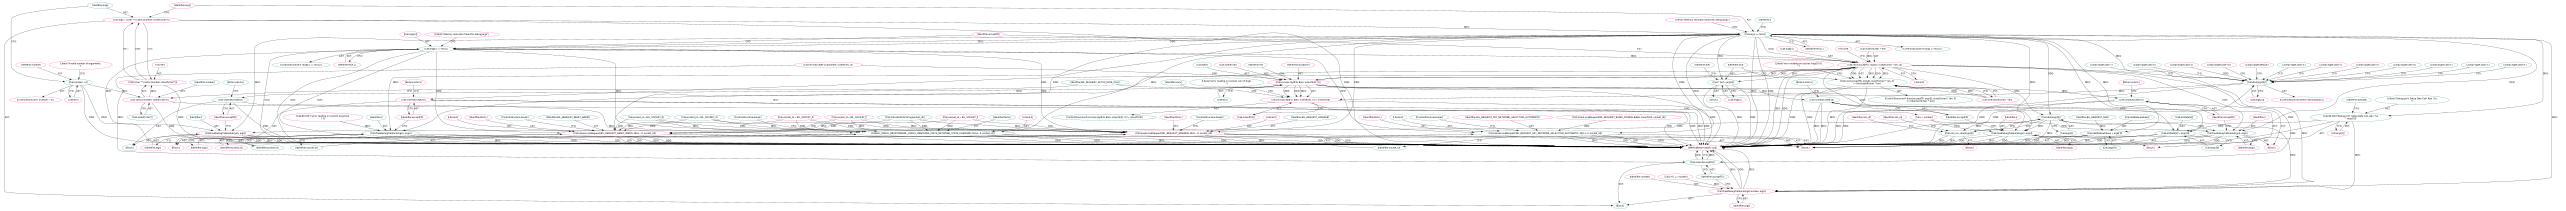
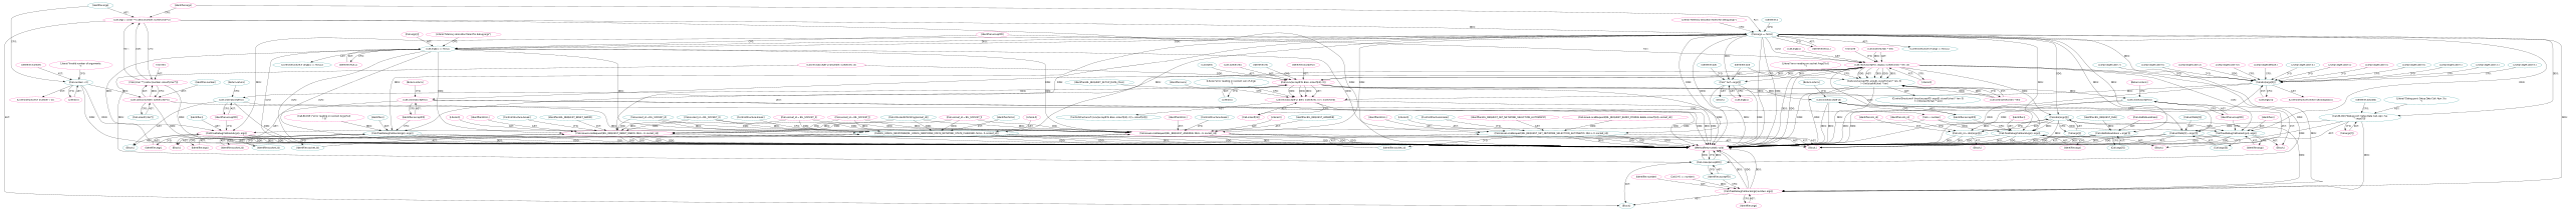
  digraph {
    fontname=Inter
    node [color=deeppink fontname=Inter]
    edge [fontname=Inter]
    n1 [label="(Call,args = (char **) calloc(number, sizeof(char*)))"]
    n2 [label="(Call,(char **) calloc(number, sizeof(char*)))"]
    n3 [color=teal label="(Call,args == NULL)"]
    n4 [color=teal label="(Block,)"]
    n5 [label="(MethodReturn,static void)"]
    n6 [label="(Call,calloc(number, sizeof(char*)))"]
    n7 [color=teal label="(Call,freeDebugCallbackArgs(i, args))"]
    n8 [color=teal label="(Call,freeDebugCallbackArgs(i, args))"]
    n9 [color=teal label="(Call,args[i] == NULL)"]
    n10 [label="(Call,freeDebugCallbackArgs(i, args))"]
    n11 [label="(Call,recv(acceptFD, args[i], sizeof(char) * len, 0))"]
    n12 [color=teal label="(Call,freeDebugCallbackArgs(i, args))"]
    n13 [color=teal label="(Call,* buf = args[i])"]
    n14 [color=teal label="(Call,atoi(args[i]))"]
    n15 [label="(Call,freeDebugCallbackArgs(number, args))"]
    n16 [label="(Call,issueLocalRequest(RIL_REQUEST_RESET_RADIO, NULL, 0, socket_id))"]
    n17 [color=teal label="(Call,RIL_UNSOL_RESPONSE(RIL_UNSOL_RESPONSE_VOICE_NETWORK_STATE_CHANGED, NULL, 0, socket_id))"]
    n18 [color=teal label="(Call,issueLocalRequest(RIL_REQUEST_SET_NETWORK_SELECTION_AUTOMATIC, NULL, 0, socket_id))"]
    n19 [label="(Call,issueLocalRequest(RIL_REQUEST_ANSWER, NULL, 0, socket_id))"]
    n20 [color=teal label="(Call,atoi(args[0]))"]
    n21 [color=teal label="(Call,RLOGI(\"Debug port: Setup Data Call, Apn :%s\n\", args[1]))"]
    n22 [color=teal label="(Call,actData[0] = args[1])"]
    n23 [color=teal label="(Call,dialData.address = args[1])"]
    n24 [label="(Identifier,NULL)"]
    n25 [color=teal label="(ControlStructure,if (args == NULL))"]
    n26 [color=teal label="(Call,close(acceptFD))"]
    n27 [color=teal label="(Call,sizeof(char*))"]
    n28 [label="(Call,i < number)"]
    n29 [color=teal label="(Call,number < 0)"]
    n30 [label="(ControlStructure,if (number < 0))"]
    n31 [label="(Literal,0)"]
    n32 [label="(Identifier,args)"]
    n33 [label="(Block,)"]
    n34 [label="(Block,)"]
    n35 [label="(Identifier,args)"]
    n36 [label="(Identifier,NULL)"]
    n37 [color=teal label="(ControlStructure,if (args[i] == NULL))"]
    n38 [label="(Identifier,args)"]
    n39 [color=teal label="(Block,)"]
    n40 [label="(Call,recv(acceptFD, &len, sizeof(int), 0))"]
    n41 [color=teal label="(Call,recv(acceptFD, args[i], sizeof(char) * len, 0)\n != (int)sizeof(char) * len)"]
    n42 [label="(Call,close(acceptFD))"]
    n43 [label="(Literal,0)"]
    n44 [label="(Identifier,args)"]
    n45 [label="(Block,)"]
    n46 [color=teal label="(Block,)"]
    n47 [label="(Call,args[i])"]
    n48 [color=teal label="(Call,sim_id = atoi(args[i]))"]
    n49 [color=teal label="(Call,args[i])"]
    n50 [label="(Identifier,args)"]
    n51 [label="(Identifier,socket_id)"]
    n52 [label="(Block,)"]
    n53 [color=teal label="(Identifier,socket_id)"]
    n54 [color=teal label="(Identifier,socket_id)"]
    n55 [color=teal label="(Identifier,socket_id)"]
    n56 [label="(Call,recv(acceptFD, &len, sizeof(int), 0) != sizeof(int))"]
    n57 [label="(Call,args[0])"]
    n58 [label="(ControlStructure,switch (atoi(args[0])))"]
    n59 [label="(Call,args[1])"]
    n60 [color=teal label="(Call,args[1])"]
    n61 [color=teal label="(Call,args[1])"]
    n62 [color=teal label="(Call,close(acceptFD))"]
    n63 [color=teal label="(Call,close(acceptFD))"]
    n64 [color=teal label="(Call,close(acceptFD))"]
    n65 [color=teal label="(Literal,0)"]
    n66 [color=teal label="(ControlStructure,if (recv(acceptFD, args[i], sizeof(char) * len, 0)\n != (int)sizeof(char) * len))"]
    n67 [label="(Call,(int)sizeof(char) * len)"]
    n68 [label="(Identifier,acceptFD)"]
    n69 [color=teal label="(Identifier,acceptFD)"]
    n70 [label="(Call,sizeof(int))"]
    n71 [color=teal label="(ControlStructure,if (recv(acceptFD, &len, sizeof(int), 0) != sizeof(int)))"]
    n72 [label="(Identifier,acceptFD)"]
    n73 [color=teal label="(Identifier,acceptFD)"]
    n74 [label="(Identifier,acceptFD)"]
    n75 [label="(Block,)"]
    n76 [color=teal label="(Identifier,args)"]
    n77 [label="(Identifier,number)"]
    n78 [label="(Literal,\"Invalid number of arguments: \n\")"]
    n79 [label="(Identifier,RIL_REQUEST_SET_NETWORK_SELECTION_AUTOMATIC)"]
    n80 [color=teal label="(Return,return;)"]
    n81 [label="(Call,socket_id = RIL_SOCKET_2)"]
    n82 [label="(Call,socket_id = RIL_SOCKET_1)"]
    n83 [color=teal label="(JumpTarget,case 4:)"]
    n84 [label="(JumpTarget,case 5:)"]
    n85 [label="(JumpTarget,case 0:)"]
    n86 [label="(Identifier,acceptFD)"]
    n87 [label="(Literal,0)"]
    n88 [color=teal label="(JumpTarget,case 8:)"]
    n89 [label="(Call,RLOGE (\"error reading on socket: Args[%d] \n\", i))"]
    n90 [color=teal label="(Identifier,number)"]
    n91 [label="(Call,socket_id = RIL_SOCKET_1)"]
    n92 [color=teal label="(Identifier,NULL)"]
    n93 [color=teal label="(Identifier,i)"]
    n94 [color=teal label="(Identifier,i)"]
    n95 [color=teal label="(ControlStructure,break;)"]
    n96 [color=teal label="(ControlStructure,break;)"]
    n97 [label="(Return,return;)"]
    n98 [label="(Return,return;)"]
    n99 [label="(Literal,\"Memory allocation failed for debug args\")"]
    n100 [color=teal label="(Call,rilSocketIdToString(socket_id))"]
    n101 [label="(Call,issueLocalRequest(RIL_REQUEST_RADIO_POWER, &data, sizeof(int), socket_id))"]
    n102 [color=teal label="(JumpTarget,case 1:)"]
    n103 [color=teal label="(Identifier,int)"]
    n104 [color=teal label="(JumpTarget,case 3:)"]
    n105 [label="(Identifier,NULL)"]
    n106 [color=teal label="(Identifier,RIL_REQUEST_RESET_RADIO)"]
    n107 [color=teal label="(Call,socket_id = RIL_SOCKET_3)"]
    n108 [label="(Literal,0)"]
    n109 [label="(Call,args[i])"]
    n110 [label="(Call,recv(acceptFD, &number, sizeof(int), 0))"]
    n111 [color=teal label="(Identifier,RIL_REQUEST_DIAL)"]
    n112 [label="(Call,sizeof(char) * len)"]
    n113 [color=teal label="(Identifier,actData)"]
    n114 [color=teal label="(ControlStructure,break;)"]
    n115 [color=teal label="(Identifier,buf)"]
    n116 [label="(Literal,0)"]
    n117 [label="(Identifier,sim_id)"]
    n118 [color=teal label="(Literal,0)"]
    n119 [label="(Call,args[i])"]
    n120 [color=teal label="(Identifier,RIL_REQUEST_ANSWER)"]
    n121 [color=teal label="(Literal,\"Debug port: Setup Data Call, Apn :%s\n\")"]
    n122 [label="(Literal,\"Memory allocation failed for debug args\")"]
    n123 [label="(Identifier,sim_id)"]
    n124 [color=teal label="(JumpTarget,case 9:)"]
    n125 [label="(Identifier,i)"]
    n126 [label="(Identifier,args)"]
    n127 [color=teal label="(JumpTarget,case 7:)"]
    n128 [label="(Identifier,acceptFD)"]
    n129 [label="(Identifier,number)"]
    n130 [label="(Identifier,NULL)"]
    n131 [color=teal label="(Identifier,i)"]
    n132 [label="(Identifier,NULL)"]
    n133 [label="(Identifier,i)"]
    n134 [color=teal label="(Call,&len)"]
-   n135 [color=teal label="(Call,dialData.address)"]
+   n135 [label="(Call,dialData.address)"]
    n136 [label="(Call,(i+1) == number)"]
    n137 [color=teal label="(Call,actData[0])"]
    n138 [label="(Call,sizeof(int))"]
    n139 [color=teal label="(JumpTarget,case 6:)"]
    n140 [color=teal label="(Identifier,RIL_REQUEST_SETUP_DATA_CALL)"]
    n141 [color=teal label="(Literal,\"error reading on socket: Len of Args: \n\")"]
    n142 [label="(JumpTarget,case 2:)"]
    n143 [label="(JumpTarget,case 10:)"]
    n144 [color=teal label="(Return,return;)"]
    n145 [color=teal label="(ControlStructure,break;)"]
    n146 [color=teal label="(Identifier,recv)"]
    n147 [label="(Literal,\"error reading on socket: Args[%d] \n\")"]
    n148 [color=teal label="(Identifier,buf)"]
    n149 [label="(JumpTarget,default:)"]
    n150 [color=teal label="(Call,socket_id = RIL_SOCKET_4)"]
    1000194
    1000299
    n1 -> n2 [label="CFG: "]
    n1 -> n3 [label="DDG: "]
    n1 -> n4 [label="AST: "]
    n1 -> n5 [label="DDG: "]
    n2 -> n1 [label="AST: "]
    n2 -> n1 [label="DDG: "]
    n2 -> n5 [label="DDG: "]
-   n140 -> n6 [label="CFG: "]
+   n2 -> n6 [label="CFG: "]
    n3 -> n5 [label="DDG: "]
    n3 -> n5 [label="DDG: "]
    n3 -> n5 [label="DDG: "]
    n3 -> n7 [label="DDG: "]
    n3 -> n8 [label="DDG: "]
    n3 -> n9 [label="DDG: "]
    n3 -> n9 [label="DDG: "]
    n3 -> n10 [label="DDG: "]
    n3 -> n11 [label="DDG: "]
    n3 -> n12 [label="DDG: "]
    n3 -> n13 [label="DDG: "]
    n3 -> n14 [label="DDG: "]
    n3 -> n15 [label="DDG: "]
    n3 -> n16 [label="DDG: "]
    n3 -> n17 [label="DDG: "]
    n3 -> n18 [label="DDG: "]
    n3 -> n19 [label="DDG: "]
    n3 -> n20 [label="DDG: "]
    n3 -> n21 [label="DDG: "]
    n3 -> n22 [label="DDG: "]
    n3 -> n23 [label="DDG: "]
    n3 -> n24 [label="CFG: "]
    n3 -> n25 [label="AST: "]
    n5 -> n26 [label="CFG: "]
    n6 -> n2 [label="AST: "]
    n6 -> n2 [label="DDG: "]
    n6 -> n5 [label="DDG: "]
    n6 -> n27 [label="CFG: "]
    n6 -> n28 [label="DDG: "]
    n7 -> n5 [label="DDG: "]
    n7 -> n5 [label="DDG: "]
    n7 -> n5 [label="DDG: "]
    n7 -> n32 [label="CFG: "]
    n7 -> n33 [label="AST: "]
    n8 -> n5 [label="DDG: "]
    n8 -> n5 [label="DDG: "]
    n8 -> n5 [label="DDG: "]
    n8 -> n34 [label="AST: "]
    n8 -> n35 [label="CFG: "]
    n9 -> n5 [label="DDG: "]
    n9 -> n5 [label="DDG: "]
    n9 -> n5 [label="DDG: "]
    n9 -> n10 [label="DDG: "]
-   n9 -> n11 [label="DDG: "]
    n9 -> n16 [label="DDG: "]
    n9 -> n17 [label="DDG: "]
    n9 -> n18 [label="DDG: "]
    n9 -> n19 [label="DDG: "]
    n9 -> n36 [label="CFG: "]
    n9 -> n37 [label="AST: "]
    n10 -> n5 [label="DDG: "]
    n10 -> n5 [label="DDG: "]
    n10 -> n5 [label="DDG: "]
    n10 -> n38 [label="CFG: "]
    n10 -> n39 [label="AST: "]
    n11 -> n5 [label="DDG: "]
    n11 -> n5 [label="DDG: "]
    n11 -> n7 [label="DDG: "]
    n11 -> n8 [label="DDG: "]
    n11 -> n12 [label="DDG: "]
    n11 -> n13 [label="DDG: "]
    n11 -> n14 [label="DDG: "]
    n11 -> n15 [label="DDG: "]
    n11 -> n26 [label="DDG: "]
    n11 -> n40 [label="DDG: "]
    n11 -> n41 [label="AST: "]
    n11 -> n41 [label="DDG: "]
    n11 -> n41 [label="DDG: "]
    n11 -> n41 [label="DDG: "]
    n11 -> n41 [label="DDG: "]
    n11 -> n42 [label="DDG: "]
    n11 -> n43 [label="CFG: "]
    n12 -> n5 [label="DDG: "]
    n12 -> n5 [label="DDG: "]
    n12 -> n5 [label="DDG: "]
    n12 -> n44 [label="CFG: "]
    n12 -> n45 [label="AST: "]
    n13 -> n5 [label="DDG: "]
    n13 -> n5 [label="DDG: "]
    n13 -> n46 [label="AST: "]
    n13 -> n47 [label="CFG: "]
    n14 -> n5 [label="DDG: "]
    n14 -> n7 [label="DDG: "]
    n14 -> n8 [label="DDG: "]
    n14 -> n15 [label="DDG: "]
    n14 -> n48 [label="AST: "]
    n14 -> n48 [label="DDG: "]
    n14 -> n49 [label="CFG: "]
    n15 -> n4 [label="AST: "]
    n15 -> n5 [label="DDG: "]
    n15 -> n5 [label="DDG: "]
    n15 -> n5 [label="DDG: "]
    n15 -> n50 [label="CFG: "]
    n16 -> n5 [label="DDG: "]
    n16 -> n5 [label="DDG: "]
    n16 -> n5 [label="DDG: "]
    n16 -> n5 [label="DDG: "]
    n16 -> n51 [label="CFG: "]
    n16 -> n52 [label="AST: "]
    n17 -> n5 [label="DDG: "]
    n17 -> n5 [label="DDG: "]
    n17 -> n5 [label="DDG: "]
    n17 -> n5 [label="DDG: "]
    n17 -> n52 [label="AST: "]
    n17 -> n53 [label="CFG: "]
    n18 -> n5 [label="DDG: "]
    n18 -> n5 [label="DDG: "]
    n18 -> n5 [label="DDG: "]
    n18 -> n5 [label="DDG: "]
    n18 -> n52 [label="AST: "]
    n18 -> n54 [label="CFG: "]
    n19 -> n5 [label="DDG: "]
    n19 -> n5 [label="DDG: "]
    n19 -> n5 [label="DDG: "]
    n19 -> n5 [label="DDG: "]
    n19 -> n52 [label="AST: "]
    n19 -> n55 [label="CFG: "]
    n20 -> n5 [label="DDG: "]
    n20 -> n5 [label="DDG: "]
    n20 -> n56 [label="DDG: "]
    n20 -> n57 [label="CFG: "]
    n20 -> n58 [label="AST: "]
    n21 -> n5 [label="DDG: "]
    n21 -> n15 [label="DDG: "]
    n21 -> n22 [label="DDG: "]
    n21 -> n52 [label="AST: "]
    n21 -> n59 [label="CFG: "]
    n22 -> n5 [label="DDG: "]
    n22 -> n5 [label="DDG: "]
    n22 -> n52 [label="AST: "]
    n22 -> n60 [label="CFG: "]
    n23 -> n5 [label="DDG: "]
    n23 -> n5 [label="DDG: "]
    n23 -> n52 [label="AST: "]
    n23 -> n61 [label="CFG: "]
    n24 -> n3 [label="AST: "]
    n26 -> n4 [label="AST: "]
    n26 -> n5 [label="DDG: "]
    n26 -> n5 [label="DDG: "]
    n26 -> n69 [label="CFG: "]
    n27 -> n6 [label="AST: "]
    n28 -> n7 [label="DDG: "]
    n28 -> n8 [label="DDG: "]
    n28 -> n10 [label="DDG: "]
    n29 -> n5 [label="DDG: "]
    n29 -> n5 [label="DDG: "]
    n29 -> n6 [label="DDG: "]
    n29 -> n30 [label="AST: "]
    n29 -> n31 [label="CFG: "]
    n31 -> n29 [label="AST: "]
    n32 -> n7 [label="AST: "]
    n35 -> n8 [label="AST: "]
    n36 -> n9 [label="AST: "]
    n38 -> n10 [label="AST: "]
    n40 -> n5 [label="DDG: "]
    n40 -> n11 [label="DDG: "]
    n40 -> n56 [label="AST: "]
    n40 -> n56 [label="DDG: "]
    n40 -> n56 [label="DDG: "]
    n40 -> n56 [label="DDG: "]
    n40 -> n62 [label="DDG: "]
    n40 -> n63 [label="DDG: "]
    n40 -> n64 [label="DDG: "]
    n40 -> n65 [label="CFG: "]
    n41 -> n5 [label="DDG: "]
    n41 -> n5 [label="DDG: "]
    n41 -> n5 [label="DDG: "]
    n41 -> n66 [label="AST: "]
    n41 -> n67 [label="CFG: "]
    n42 -> n5 [label="DDG: "]
    n42 -> n5 [label="DDG: "]
    n42 -> n45 [label="AST: "]
    n42 -> n68 [label="CFG: "]
    n43 -> n11 [label="AST: "]
    n44 -> n12 [label="AST: "]
    n47 -> n13 [label="AST: "]
    n48 -> n5 [label="DDG: "]
    n48 -> n5 [label="DDG: "]
    n48 -> n14 [label="CFG: "]
    n48 -> n75 [label="AST: "]
    n49 -> n14 [label="AST: "]
    n50 -> n15 [label="AST: "]
    n51 -> n16 [label="AST: "]
    n53 -> n17 [label="AST: "]
    n54 -> n18 [label="AST: "]
    n55 -> n19 [label="AST: "]
    n56 -> n5 [label="DDG: "]
    n56 -> n5 [label="DDG: "]
    n56 -> n70 [label="CFG: "]
    n56 -> n71 [label="AST: "]
    n57 -> n20 [label="AST: "]
    n59 -> n21 [label="AST: "]
    n60 -> n22 [label="AST: "]
    n61 -> n23 [label="AST: "]
    n62 -> n5 [label="DDG: "]
    n62 -> n5 [label="DDG: "]
    n62 -> n33 [label="AST: "]
    n62 -> n72 [label="CFG: "]
    n63 -> n5 [label="DDG: "]
    n63 -> n5 [label="DDG: "]
    n63 -> n34 [label="AST: "]
    n63 -> n73 [label="CFG: "]
    n64 -> n5 [label="DDG: "]
    n64 -> n5 [label="DDG: "]
    n64 -> n39 [label="AST: "]
    n64 -> n74 [label="CFG: "]
    n65 -> n40 [label="AST: "]
    n67 -> n41 [label="AST: "]
    n67 -> n41 [label="DDG: "]
    n67 -> n41 [label="DDG: "]
    n68 -> n12 [label="CFG: "]
    n68 -> n42 [label="AST: "]
    n69 -> n15 [label="CFG: "]
    n69 -> n26 [label="AST: "]
    n70 -> n56 [label="AST: "]
    n72 -> n7 [label="CFG: "]
    n72 -> n62 [label="AST: "]
    n73 -> n8 [label="CFG: "]
    n73 -> n63 [label="AST: "]
    n74 -> n10 [label="CFG: "]
    n74 -> n64 [label="AST: "]
    n76 -> n1 [label="AST: "]
    n76 -> n29 [label="CFG: "]
    n77 -> n29 [label="AST: "]
    n78 -> n29 [label="CFG: "]
    n79 -> n18 [label="AST: "]
    n80 -> n63 [label="CFG: "]
    n81 -> n16 [label="DDG: "]
    n81 -> n17 [label="DDG: "]
    n81 -> n19 [label="DDG: "]
    n82 -> n16 [label="DDG: "]
    n82 -> n17 [label="DDG: "]
    n82 -> n19 [label="DDG: "]
    n83 -> n20 [label="CFG: "]
    n84 -> n20 [label="CFG: "]
    n85 -> n20 [label="CFG: "]
    n86 -> n40 [label="AST: "]
    n87 -> n17 [label="AST: "]
    n88 -> n20 [label="CFG: "]
    n89 -> n12 [label="DDG: "]
    n90 -> n6 [label="AST: "]
    n91 -> n16 [label="DDG: "]
    n91 -> n17 [label="DDG: "]
    n91 -> n19 [label="DDG: "]
    n92 -> n17 [label="AST: "]
    n93 -> n3 [label="CFG: "]
    n94 -> n10 [label="AST: "]
    n95 -> n19 [label="CFG: "]
    n96 -> n16 [label="CFG: "]
    n97 -> n62 [label="CFG: "]
    n98 -> n42 [label="CFG: "]
    n99 -> n9 [label="CFG: "]
    n100 -> n16 [label="DDG: "]
    n100 -> n17 [label="DDG: "]
    n100 -> n19 [label="DDG: "]
    n101 -> n18 [label="DDG: "]
    n102 -> n20 [label="CFG: "]
    n103 -> n40 [label="CFG: "]
    n104 -> n20 [label="CFG: "]
    n105 -> n18 [label="AST: "]
    n106 -> n16 [label="AST: "]
    n107 -> n16 [label="DDG: "]
    n107 -> n17 [label="DDG: "]
    n107 -> n19 [label="DDG: "]
    n108 -> n19 [label="AST: "]
    n109 -> n9 [label="AST: "]
    n110 -> n26 [label="DDG: "]
    n110 -> n40 [label="DDG: "]
    n111 -> n23 [label="DDG: "]
    n112 -> n11 [label="AST: "]
    n112 -> n11 [label="DDG: "]
    n113 -> n21 [label="CFG: "]
    n114 -> n17 [label="CFG: "]
    n115 -> n13 [label="AST: "]
    n115 -> n41 [label="CFG: "]
    n116 -> n16 [label="AST: "]
    n117 -> n48 [label="CFG: "]
    n118 -> n18 [label="AST: "]
    n119 -> n11 [label="AST: "]
    n120 -> n19 [label="AST: "]
    n121 -> n21 [label="AST: "]
    n122 -> n3 [label="CFG: "]
    n123 -> n48 [label="AST: "]
    n124 -> n20 [label="CFG: "]
    n125 -> n8 [label="AST: "]
    n126 -> n1 [label="CFG: "]
    n126 -> n3 [label="AST: "]
    n127 -> n20 [label="CFG: "]
    n128 -> n9 [label="CFG: "]
    n128 -> n11 [label="AST: "]
    n129 -> n15 [label="AST: "]
    n130 -> n19 [label="AST: "]
    n131 -> n12 [label="AST: "]
    n132 -> n16 [label="AST: "]
    n133 -> n7 [label="AST: "]
    n134 -> n40 [label="AST: "]
    n135 -> n23 [label="AST: "]
    n136 -> n15 [label="DDG: "]
    n137 -> n22 [label="AST: "]
    n138 -> n40 [label="AST: "]
    n139 -> n20 [label="CFG: "]
    n140 -> n22 [label="CFG: "]
    n141 -> n56 [label="CFG: "]
    n142 -> n20 [label="DDG: "]
    n143 -> n20 [label="CFG: "]
    n144 -> n64 [label="CFG: "]
    n145 -> n18 [label="CFG: "]
    n146 -> n56 [label="CFG: "]
    n147 -> n41 [label="CFG: "]
    n148 -> n13 [label="CFG: "]
    n149 -> n20 [label="CFG: "]
    n150 -> n16 [label="DDG: "]
    n150 -> n17 [label="DDG: "]
    n150 -> n19 [label="DDG: "]
    1000194 -> n2 [label="AST: "]
    1000299 -> n11 [label="CFG: "]
  }
